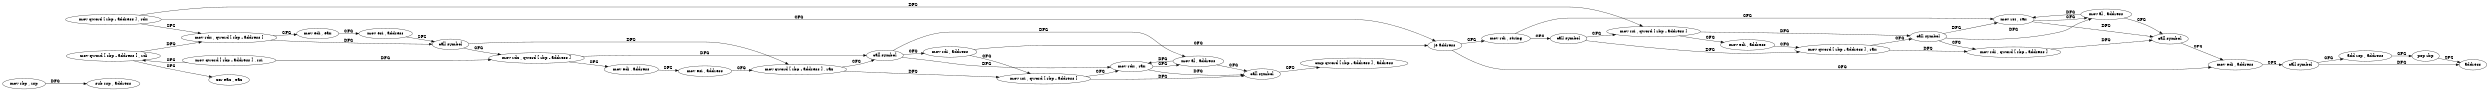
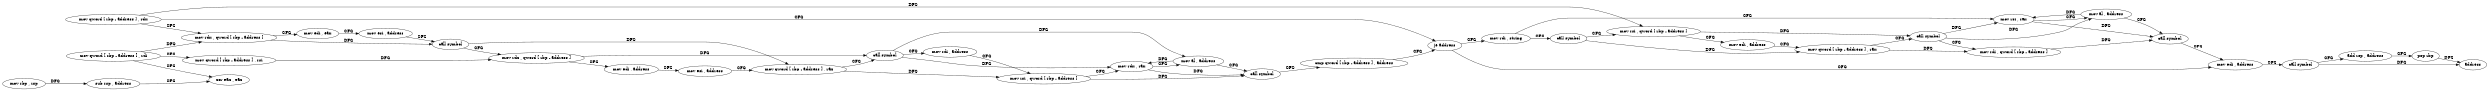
  digraph {
    rankdir=LR
    n1 [label="mov rbp , rsp"]
    n2 [label="sub rsp , address"]
    n3 [label="xor eax , eax"]
    n4 [label="mov qword [ rbp - address ] , rdi"]
    n5 [label="mov qword [ rbp - address ] , rsi"]
    n6 [label="mov rdx , qword [ rbp - address ]"]
    n7 [label="mov rdx , qword [ rbp - address ]"]
    n8 [label="mov edi , eax"]
    n9 [label="call symbol"]
    n10 [label="mov qword [ rbp - address ] , rdx"]
    n11 [label="je address"]
    n12 [label="mov rsi , qword [ rbp - address ]"]
    n13 [label="mov edi , address"]
    n14 [label="call symbol"]
    n15 [label="mov edi , address"]
    n16 [label="mov rdi , string"]
    n17 [label="mov edi , address"]
    n18 [label="call symbol"]
    n19 [label="mov esi , address"]
    n20 [label="mov qword [ rbp - address ] , rax"]
    n21 [label="mov rsi , qword [ rbp - address ]"]
    n22 [label="mov esi , address"]
    n23 [label="mov rdi , address"]
    n24 [label="mov rdx , rax"]
    n25 [label="mov al , address"]
    n26 [label="call symbol"]
    n27 [label="cmp qword [ rbp - address ] , address"]
    n28 [label="call symbol"]
    n29 [label="call symbol"]
    n30 [label="mov rsi , rax"]
    n31 [label="add rsp , address"]
    n32 [label=address]
    n33 [label="mov qword [ rbp - address ] , rax"]
    n34 [label="pop rbp"]
    n35 [label="mov rdi , qword [ rbp - address ]"]
    n36 [label="mov al , address"]
    n37 [label="call symbol"]
    n1 -> n2 [label=DFG]
+   n2 -> n3 [label=CFG]
    n4 -> n3 [label=CFG]
-   n5 -> n4 [label=CFG]
+   n4 -> n5 [label=CFG]
    n4 -> n6 [label=DFG]
    n5 -> n7 [label=DFG]
    n6 -> n8 [label=CFG]
    n6 -> n9 [label=DFG]
    n7 -> n13 [label=CFG]
    n7 -> n14 [label=DFG]
    n8 -> n19 [label=CFG]
    n9 -> n7 [label=CFG]
    n9 -> n20 [label=DFG]
    n10 -> n6 [label=CFG]
    n10 -> n11 [label=CFG]
    n10 -> n12 [label=DFG]
    n11 -> n15 [label=CFG]
    n11 -> n16 [label=CFG]
    n12 -> n17 [label=CFG]
    n12 -> n18 [label=DFG]
    n13 -> n22 [label=CFG]
    n14 -> n23 [label=CFG]
    n14 -> n24 [label=DFG]
    n14 -> n25 [label=DFG]
    n15 -> n28 [label=CFG]
    n16 -> n29 [label=CFG]
    n16 -> n30 [label=CFG]
    n17 -> n33 [label=CFG]
    n18 -> n30 [label=DFG]
    n18 -> n35 [label=CFG]
    n18 -> n36 [label=DFG]
    n19 -> n9 [label=CFG]
    n20 -> n14 [label=CFG]
    n20 -> n21 [label=DFG]
    n21 -> n24 [label=CFG]
    n21 -> n26 [label=DFG]
    n22 -> n20 [label=CFG]
    n23 -> n21 [label=CFG]
    n24 -> n25 [label=CFG]
    n24 -> n26 [label=DFG]
    n25 -> n24 [label=DFG]
    n25 -> n26 [label=CFG]
    n26 -> n27 [label=CFG]
-   n23 -> n11 [label=CFG]
+   n27 -> n11 [label=CFG]
    n28 -> n31 [label=CFG]
    n28 -> n32 [label=DFG]
    n29 -> n12 [label=CFG]
    n29 -> n33 [label=DFG]
    n30 -> n36 [label=CFG]
    n30 -> n37 [label=DFG]
    n31 -> n34 [label=CFG]
    n33 -> n18 [label=CFG]
    n33 -> n35 [label=DFG]
-   n34 -> n32 [label=CFG]
+   n34 -> n32 [label=DFG]
    n35 -> n37 [label=DFG]
    n36 -> n30 [label=DFG]
    n36 -> n37 [label=CFG]
    n37 -> n15 [label=CFG]
  }
